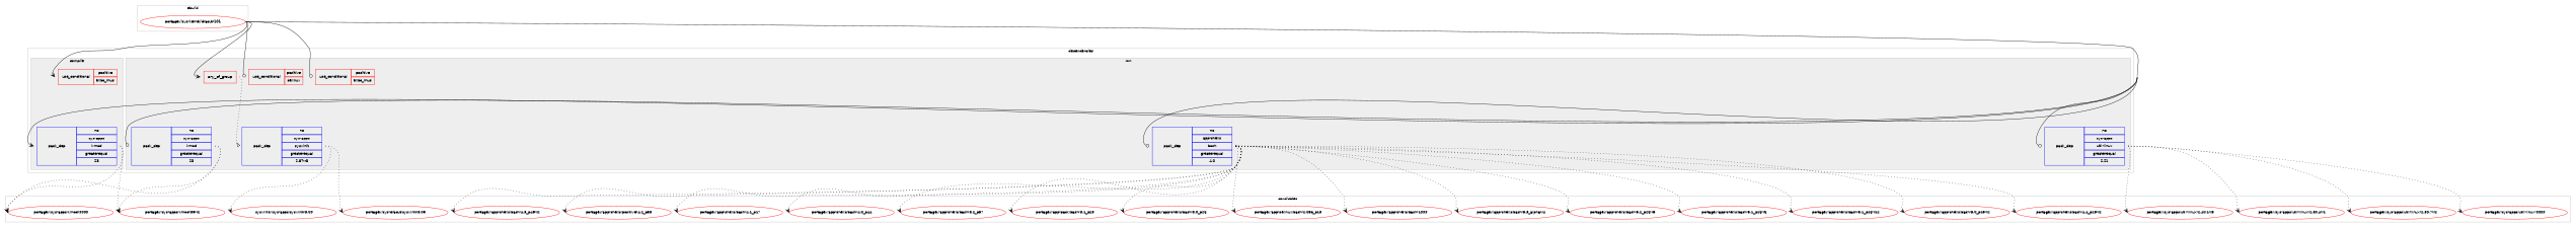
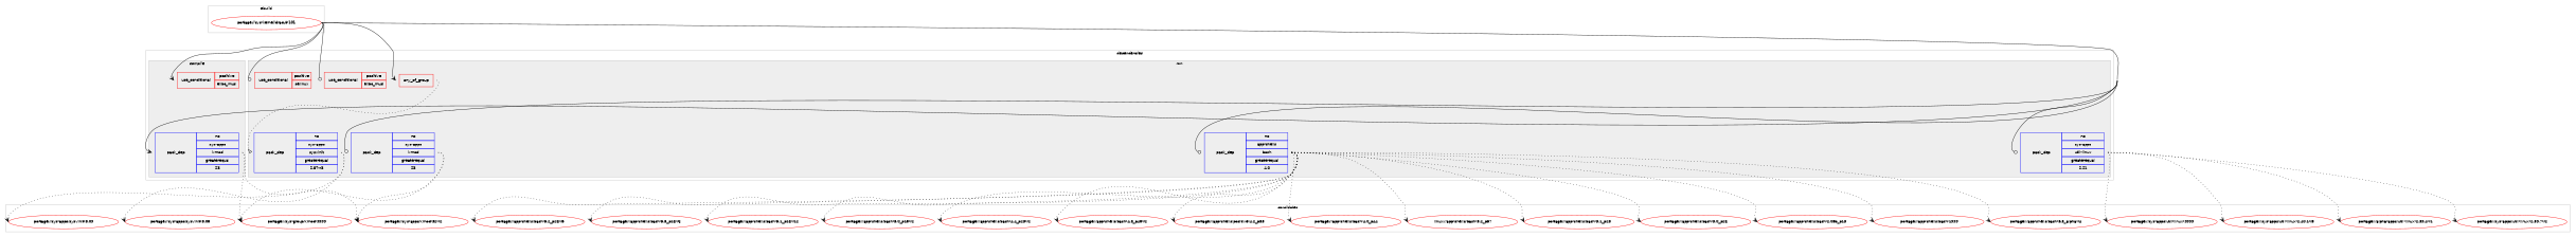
  digraph {
    compound=true
    concentrate=true
    fontname=Helvetica
    fontsize=10
    newrank=true
    rankdir=TB
    ranksep=1.5
    node [color=red fontname=Helvetica fontsize=10]
    edge [arrowhead=vee headport=w style=dotted tailport=e weight=100]
    n1 [label="portage://sys-kernel/dracut-101" width=4]
    n2 [label=<<TABLE BORDER="0" CELLBORDER="1" CELLSPACING="0" CELLPADDING="4"><TR><TD ROWSPAN="3" CELLPADDING="10">use_conditional</TD></TR><TR><TD>positive</TD></TR><TR><TD>elibc_musl</TD></TR></TABLE>> shape=none]
    n3 [color=blue label=<<TABLE BORDER="0" CELLBORDER="1" CELLSPACING="0" CELLPADDING="4" WIDTH="220"><TR><TD ROWSPAN="6" CELLPADDING="30">pack_dep</TD></TR><TR><TD WIDTH="110">no</TD></TR><TR><TD>sys-apps</TD></TR><TR><TD>kmod</TD></TR><TR><TD>greaterequal</TD></TR><TR><TD>23</TD></TR></TABLE>> shape=none]
    n4 [color=blue label=<<TABLE BORDER="0" CELLBORDER="1" CELLSPACING="0" CELLPADDING="4" WIDTH="220"><TR><TD ROWSPAN="6" CELLPADDING="30">pack_dep</TD></TR><TR><TD WIDTH="110">no</TD></TR><TR><TD>sys-apps</TD></TR><TR><TD>sysvinit</TD></TR><TR><TD>greaterequal</TD></TR><TR><TD>2.87-r3</TD></TR></TABLE>> shape=none]
    n5 [label=<<TABLE BORDER="0" CELLBORDER="1" CELLSPACING="0" CELLPADDING="4"><TR><TD CELLPADDING="10">any_of_group</TD></TR></TABLE>> shape=none]
    n6 [label=<<TABLE BORDER="0" CELLBORDER="1" CELLSPACING="0" CELLPADDING="4"><TR><TD ROWSPAN="3" CELLPADDING="10">use_conditional</TD></TR><TR><TD>positive</TD></TR><TR><TD>elibc_musl</TD></TR></TABLE>> shape=none]
    n7 [label=<<TABLE BORDER="0" CELLBORDER="1" CELLSPACING="0" CELLPADDING="4"><TR><TD ROWSPAN="3" CELLPADDING="10">use_conditional</TD></TR><TR><TD>positive</TD></TR><TR><TD>selinux</TD></TR></TABLE>> shape=none]
    n8 [color=blue label=<<TABLE BORDER="0" CELLBORDER="1" CELLSPACING="0" CELLPADDING="4" WIDTH="220"><TR><TD ROWSPAN="6" CELLPADDING="30">pack_dep</TD></TR><TR><TD WIDTH="110">no</TD></TR><TR><TD>app-shells</TD></TR><TR><TD>bash</TD></TR><TR><TD>greaterequal</TD></TR><TR><TD>4.0</TD></TR></TABLE>> shape=none]
    n9 [color=blue label=<<TABLE BORDER="0" CELLBORDER="1" CELLSPACING="0" CELLPADDING="4" WIDTH="220"><TR><TD ROWSPAN="6" CELLPADDING="30">pack_dep</TD></TR><TR><TD WIDTH="110">no</TD></TR><TR><TD>sys-apps</TD></TR><TR><TD>kmod</TD></TR><TR><TD>greaterequal</TD></TR><TR><TD>23</TD></TR></TABLE>> shape=none]
    n10 [color=blue label=<<TABLE BORDER="0" CELLBORDER="1" CELLSPACING="0" CELLPADDING="4" WIDTH="220"><TR><TD ROWSPAN="6" CELLPADDING="30">pack_dep</TD></TR><TR><TD WIDTH="110">no</TD></TR><TR><TD>sys-apps</TD></TR><TR><TD>util-linux</TD></TR><TR><TD>greaterequal</TD></TR><TR><TD>2.21</TD></TR></TABLE>> shape=none]
-   n11 [label="portage://sys-apps/kmod-38-r2" width=4]
-   n12 [label="portage://sys-apps/kmod-9999" width=4]
-   n13 [label="portage://sys-dracut/sysvinit-3.08" width=4]
-   n14 [label="sysvinit://sys-apps/sysvinit-3.09" width=4]
-   n15 [label="portage://app-selinux/bash-2.05b_p13" width=4]
+   n11 [label="portage://sys-apps/kmod-32-r2" width=4]
+   n12 [label="portage://sys-group/kmod-9999" width=4]
+   n13 [label="portage://sys-apps/sysvinit-3.08" width=4]
+   n14 [label="portage://sys-apps/sysvinit-3.09" width=4]
+   n15 [label="portage://app-shells/bash-2.05b_p13" width=4]
    n16 [label="portage://app-shells/bash-3.0_p26" width=4]
-   n17 [label="portage://app-pack/bash-3.1_p23" width=4]
-   n18 [label="portage://app-shells/bash-3.2_p57" width=4]
+   n17 [label="portage://app-shells/bash-3.1_p23" width=4]
+   n18 [label="linux://app-shells/bash-3.2_p57" width=4]
    n19 [label="portage://app-shells/bash-4.0_p44" width=4]
-   n20 [label="portage://app-shells/bash-4.1_p17" width=4]
    n21 [label="portage://app-shells/positive-4.2_p53" width=4]
    n22 [label="portage://app-shells/bash-4.3_p48-r2" width=4]
    n23 [label="portage://app-shells/bash-4.4_p23-r2" width=4]
    n24 [label="portage://app-shells/bash-5.0_p18-r2" width=4]
    n25 [label="portage://app-shells/bash-5.1_p16-r12" width=4]
-   n26 [label="portage://app-shells/bash-5.1_p16-r6" width=4]
+   n26 [label="portage://app-shells/bash-5.5_p16-r6" width=4]
    n27 [label="portage://app-shells/bash-5.2_p26-r5" width=4]
    n28 [label="portage://app-shells/bash-5.3_alpha-r4" width=4]
    n29 [label="portage://app-shells/bash-1999" width=4]
    n30 [label="portage://sys-apps/util-linux-2.39.7-r2" width=4]
-   n31 [label="portage://sys-apps/util-linux-2.39.4-r1" width=4]
+   n31 [label="portage://alpha-apps/util-linux-2.39.4-r1" width=4]
    n32 [label="portage://sys-apps/util-linux-2.40.1-r3" width=4]
    n33 [label="portage://sys-apps/util-linux-9999" width=4]
    subgraph cluster_1 {
      color=gray
      label=<<i>ebuild</i>>
      rank=same
      n1
    }
    subgraph cluster_2 {
      color=gray
      label=<<i>dependencies</i>>
      subgraph cluster_3 {
        color=gray
        fillcolor="#eeeeee"
        label=<<i>compile</i>>
        style=filled
        subgraph sub_4 {
          color=gray
          fillcolor="#eeeeee"
          label=<<i>compile</i>>
          style=filled
          n2
        }
        subgraph sub_5 {
          color=gray
          fillcolor="#eeeeee"
          label=<<i>compile</i>>
          style=filled
          n3
        }
      }
      subgraph cluster_6 {
        color=gray
        fillcolor="#eeeeee"
        label=<<i>compile and run</i>>
        style=filled
      }
      subgraph cluster_7 {
        color=gray
        fillcolor="#eeeeee"
        label=<<i>run</i>>
        style=filled
        subgraph sub_8 {
          color=gray
          fillcolor="#eeeeee"
          label=<<i>run</i>>
          style=filled
          n5
          subgraph sub_9 {
            color=gray
            fillcolor="#eeeeee"
            label=<<i>run</i>>
            style=filled
            n4
          }
        }
        subgraph sub_10 {
          color=gray
          fillcolor="#eeeeee"
          label=<<i>run</i>>
          style=filled
          n6
        }
        subgraph sub_11 {
          color=gray
          fillcolor="#eeeeee"
          label=<<i>run</i>>
          style=filled
          n7
        }
        subgraph sub_12 {
          color=gray
          fillcolor="#eeeeee"
          label=<<i>run</i>>
          style=filled
          n8
        }
        subgraph sub_13 {
          color=gray
          fillcolor="#eeeeee"
          label=<<i>run</i>>
          style=filled
          n9
        }
        subgraph sub_14 {
          color=gray
          fillcolor="#eeeeee"
          label=<<i>run</i>>
          style=filled
          n10
        }
      }
    }
    subgraph cluster_15 {
      color=gray
      label=<<i>candidates</i>>
      rank=same
      subgraph sub_16 {
        color=black
        label=<<i>candidates</i>>
        nodesep=1
        rank=same
        n11
        n12
      }
      subgraph sub_17 {
        color=black
        label=<<i>candidates</i>>
        nodesep=1
        rank=same
        n13
        n14
      }
      subgraph sub_18 {
        color=black
        label=<<i>candidates</i>>
        nodesep=1
        rank=same
        n15
        n16
        n17
        n18
        n19
-       n20
        n21
        n22
        n23
        n24
        n25
        n26
        n27
        n28
        n29
      }
      subgraph sub_19 {
        color=black
        label=<<i>candidates</i>>
        nodesep=1
        rank=same
        n11
        n12
      }
      subgraph sub_20 {
        color=black
        label=<<i>candidates</i>>
        nodesep=1
        rank=same
        n30
        n31
        n32
        n33
      }
    }
    n1 -> n2 [style=solid weight=20]
    n1 -> n3 [style=solid weight=20]
    n1 -> n5 [style=solid weight=20]
    n1 -> n6 [arrowhead=odot style=solid weight=20]
    n1 -> n7 [arrowhead=odot style=solid weight=20]
    n1 -> n8 [arrowhead=odot style=solid weight=20]
    n1 -> n9 [arrowhead=odot style=solid weight=20]
    n1 -> n10 [arrowhead=odot style=solid weight=20]
    n3 -> n11
    n3 -> n12
    n4 -> n13
    n4 -> n14
    n5 -> n4 [arrowhead=oinv weight=20]
    n8 -> n15
    n8 -> n16
    n8 -> n17
    n8 -> n18
    n8 -> n19
-   n8 -> n20
    n8 -> n21
    n8 -> n22
    n8 -> n23
    n8 -> n24
    n8 -> n25
    n8 -> n26
    n8 -> n27
    n8 -> n28
    n8 -> n29
    n9 -> n11
    n9 -> n12
    n10 -> n30
    n10 -> n31
    n10 -> n32
    n10 -> n33
  }
